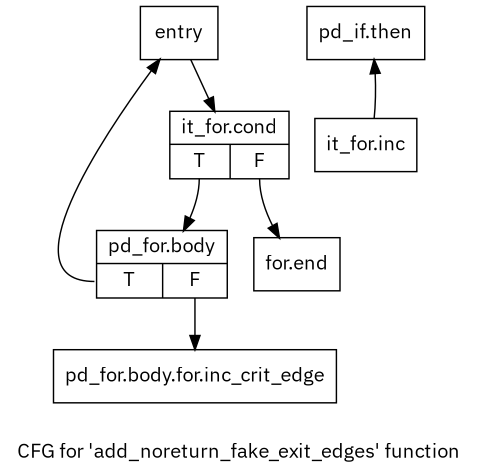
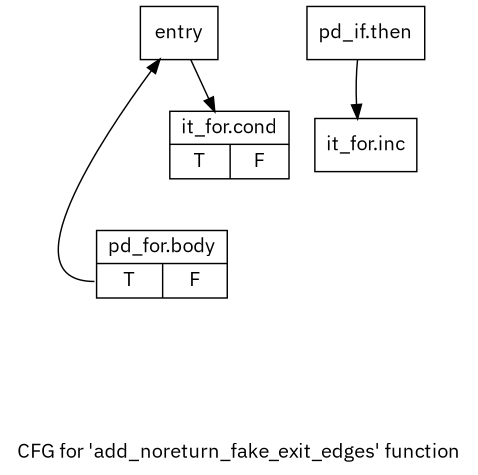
  digraph {
    fontname="IBM Plex Sans"
    label="CFG for 'add_noreturn_fake_exit_edges' function"
    node [fontname="IBM Plex Sans" shape=record]
    edge [fontname="IBM Plex Sans"]
    n1 [label="{entry}"]
    n2 [label="{it_for.cond|{<s0>T|<s1>F}}"]
    n3 [label="{pd_for.body|{<s0>T|<s1>F}}"]
-   n4 [label="{for.end}"]
-   n5 [label="{pd_for.body.for.inc_crit_edge}"]
    n6 [label="{pd_if.then}"]
    n7 [label="{it_for.inc}"]
    n1 -> n2
-   n2 -> n3 [tailport=s0]
-   n2 -> n4 [tailport=s1]
    n3 -> n1 [tailport=s0]
-   n3 -> n5 [tailport=s1]
-   n7 -> n6
+   n6 -> n7
  }
